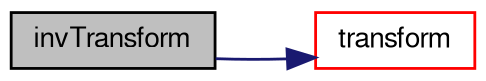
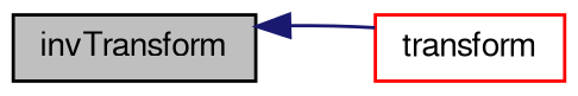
  digraph {
    rankdir=LR
    node [fontname=FreeSans fontsize=10 shape=record]
    n1 [color=black fillcolor=grey75 fontcolor=black height=0.2 label=invTransform style=filled width=0.4]
    n2 [color=red height=0.2 label=transform width=0.4]
-   n1 -> n2 [color=midnightblue fontname=FreeSans fontsize=10 labelfontname=FreeSans labelfontsize=10 style=solid]
+   n2 -> n1 [color=midnightblue fontname=FreeSans fontsize=10 labelfontname=FreeSans labelfontsize=10 style=solid]
  }
